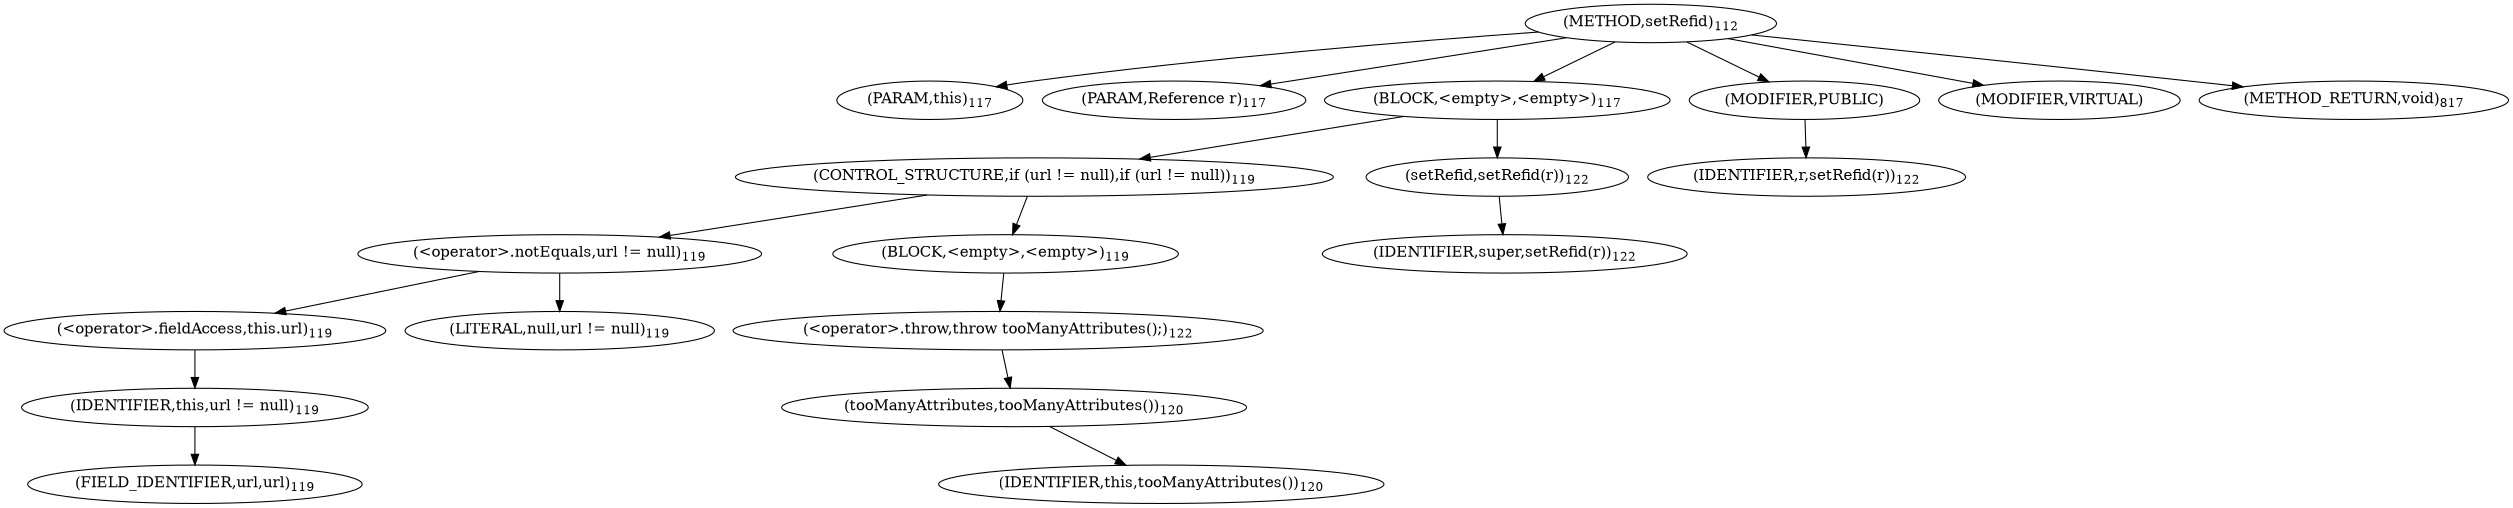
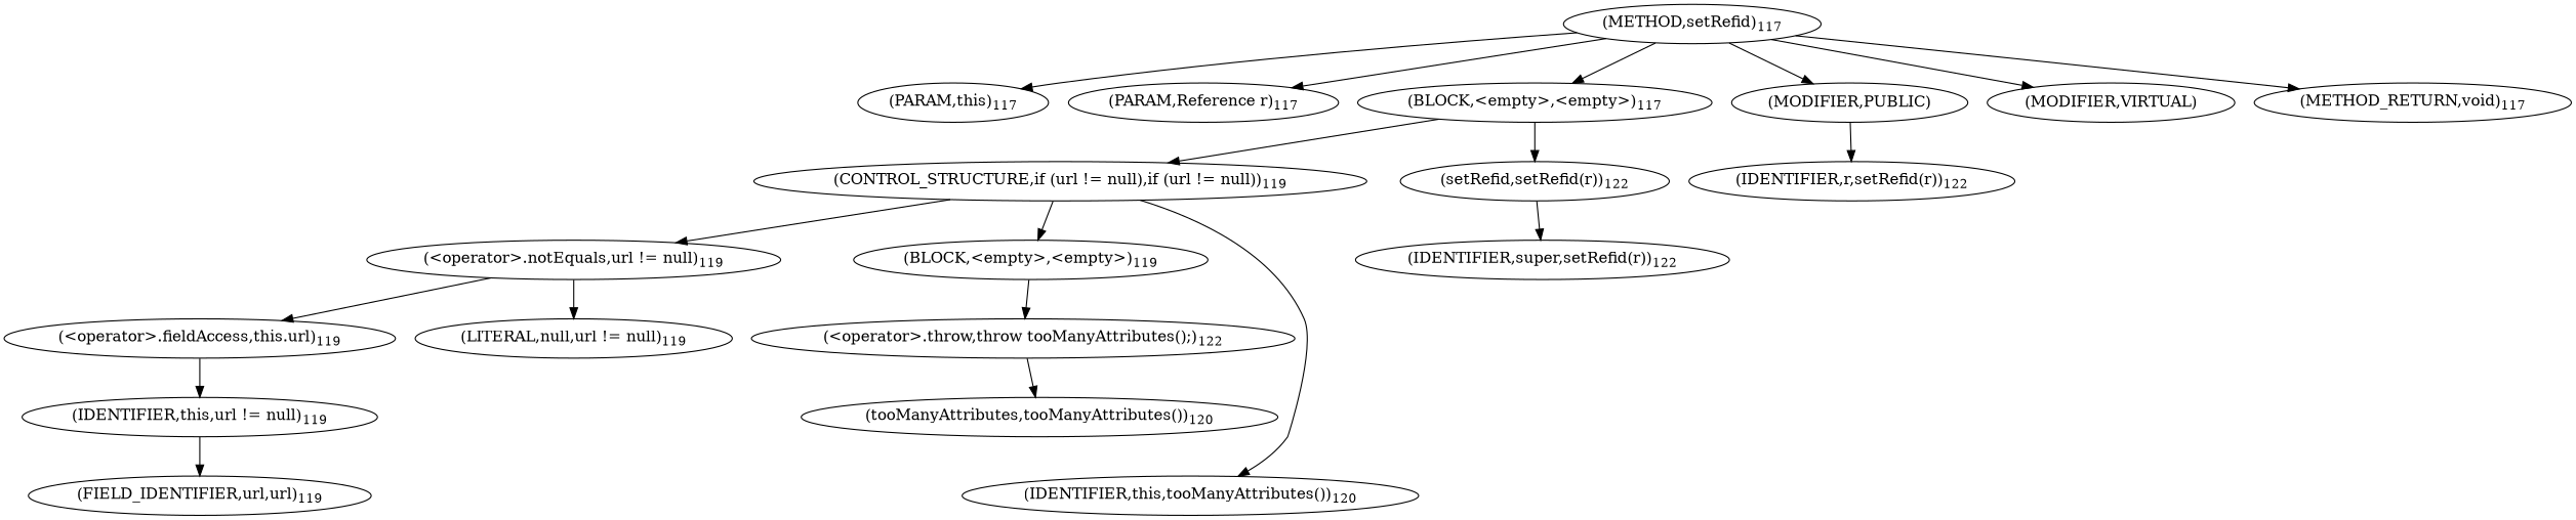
  digraph {
-   n1 [label=<(METHOD,setRefid)<SUB>112</SUB>>]
+   n1 [label=<(METHOD,setRefid)<SUB>117</SUB>>]
    n2 [label=<(PARAM,this)<SUB>117</SUB>>]
    n3 [label=<(PARAM,Reference r)<SUB>117</SUB>>]
    n4 [label=<(BLOCK,&lt;empty&gt;,&lt;empty&gt;)<SUB>117</SUB>>]
    n5 [label=<(MODIFIER,PUBLIC)>]
    n6 [label=<(MODIFIER,VIRTUAL)>]
-   n7 [label=<(METHOD_RETURN,void)<SUB>817</SUB>>]
+   n7 [label=<(METHOD_RETURN,void)<SUB>117</SUB>>]
    n8 [label=<(CONTROL_STRUCTURE,if (url != null),if (url != null))<SUB>119</SUB>>]
    n9 [label=<(setRefid,setRefid(r))<SUB>122</SUB>>]
    n10 [label=<(IDENTIFIER,r,setRefid(r))<SUB>122</SUB>>]
    n11 [label=<(&lt;operator&gt;.notEquals,url != null)<SUB>119</SUB>>]
    n12 [label=<(BLOCK,&lt;empty&gt;,&lt;empty&gt;)<SUB>119</SUB>>]
    n13 [label=<(IDENTIFIER,super,setRefid(r))<SUB>122</SUB>>]
    n14 [label=<(&lt;operator&gt;.fieldAccess,this.url)<SUB>119</SUB>>]
    n15 [label=<(LITERAL,null,url != null)<SUB>119</SUB>>]
    n16 [label=<(&lt;operator&gt;.throw,throw tooManyAttributes();)<SUB>122</SUB>>]
    n17 [label=<(IDENTIFIER,this,url != null)<SUB>119</SUB>>]
    n18 [label=<(FIELD_IDENTIFIER,url,url)<SUB>119</SUB>>]
    n19 [label=<(tooManyAttributes,tooManyAttributes())<SUB>120</SUB>>]
    n20 [label=<(IDENTIFIER,this,tooManyAttributes())<SUB>120</SUB>>]
    n1 -> n2
    n1 -> n3
    n1 -> n4
    n1 -> n5
    n1 -> n6
    n1 -> n7
    n4 -> n8
    n4 -> n9
    n5 -> n10
    n8 -> n11
    n8 -> n12
    n9 -> n13
    n11 -> n14
    n11 -> n15
    n12 -> n16
    n14 -> n17
    n16 -> n19
    n17 -> n18
-   n19 -> n20
+   n8 -> n20
  }
